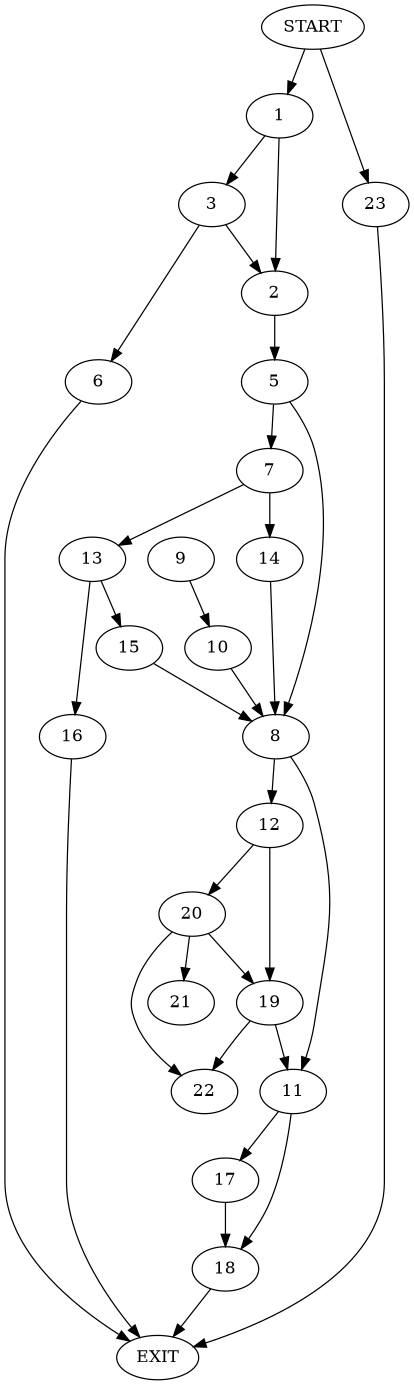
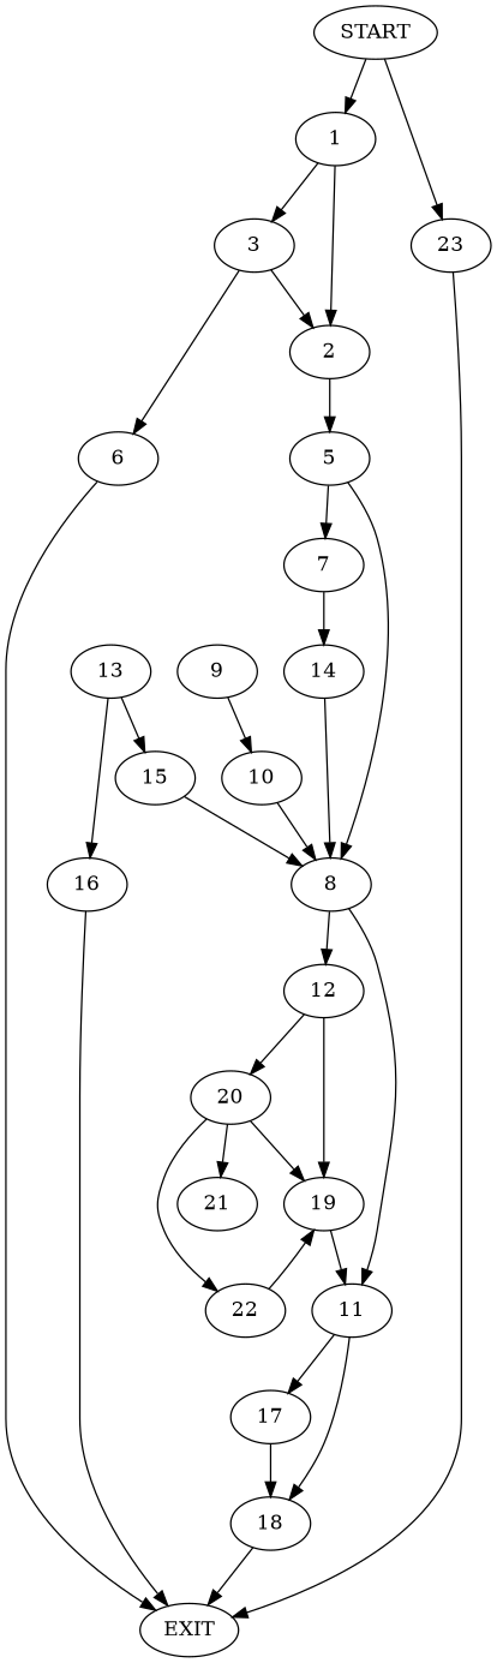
  digraph {
    fontname="DejaVu Serif"
    node [fontname="DejaVu Serif"]
    edge [fontname="DejaVu Serif"]
    n1 [label=START]
    1
    23
    2
    3
    n6 [label=EXIT]
    5
    6
    7
    8
    9
    10
    13
    14
    11
    12
    15
    16
    17
    18
    19
    20
    21
    22
    n1 -> 1
    n1 -> 23
    1 -> 2
    1 -> 3
    23 -> n6
    2 -> 5
    3 -> 2
    3 -> 6
    5 -> 7
    5 -> 8
    6 -> n6
-   7 -> 13
    7 -> 14
    8 -> 11
    8 -> 12
    9 -> 10
    10 -> 8
    13 -> 15
    13 -> 16
    14 -> 8
    11 -> 17
    11 -> 18
    12 -> 19
    12 -> 20
    15 -> 8
    16 -> n6
    17 -> 18
    18 -> n6
    19 -> 11
    20 -> 19
    20 -> 21
    20 -> 22
-   19 -> 22
+   22 -> 19
  }
